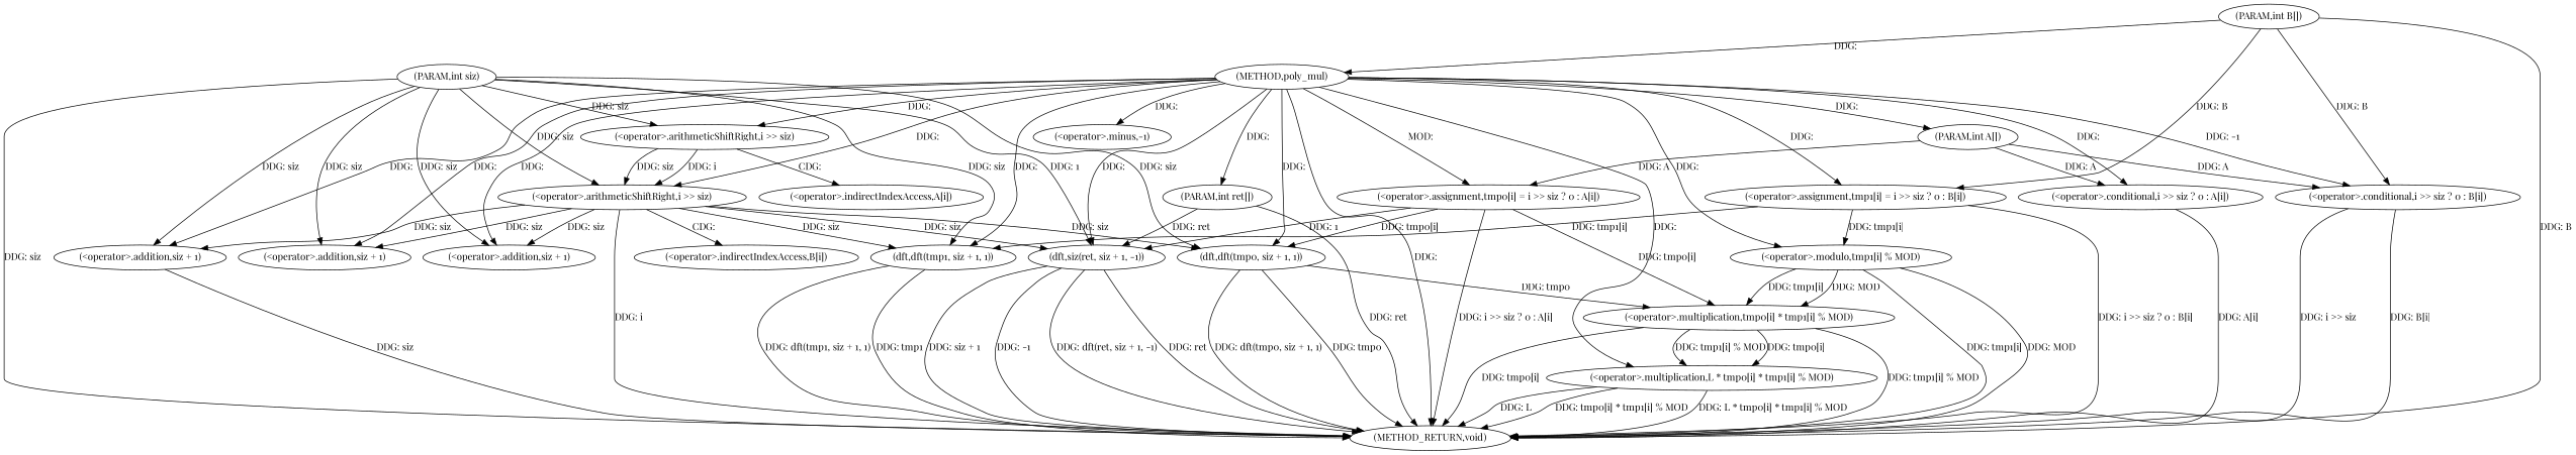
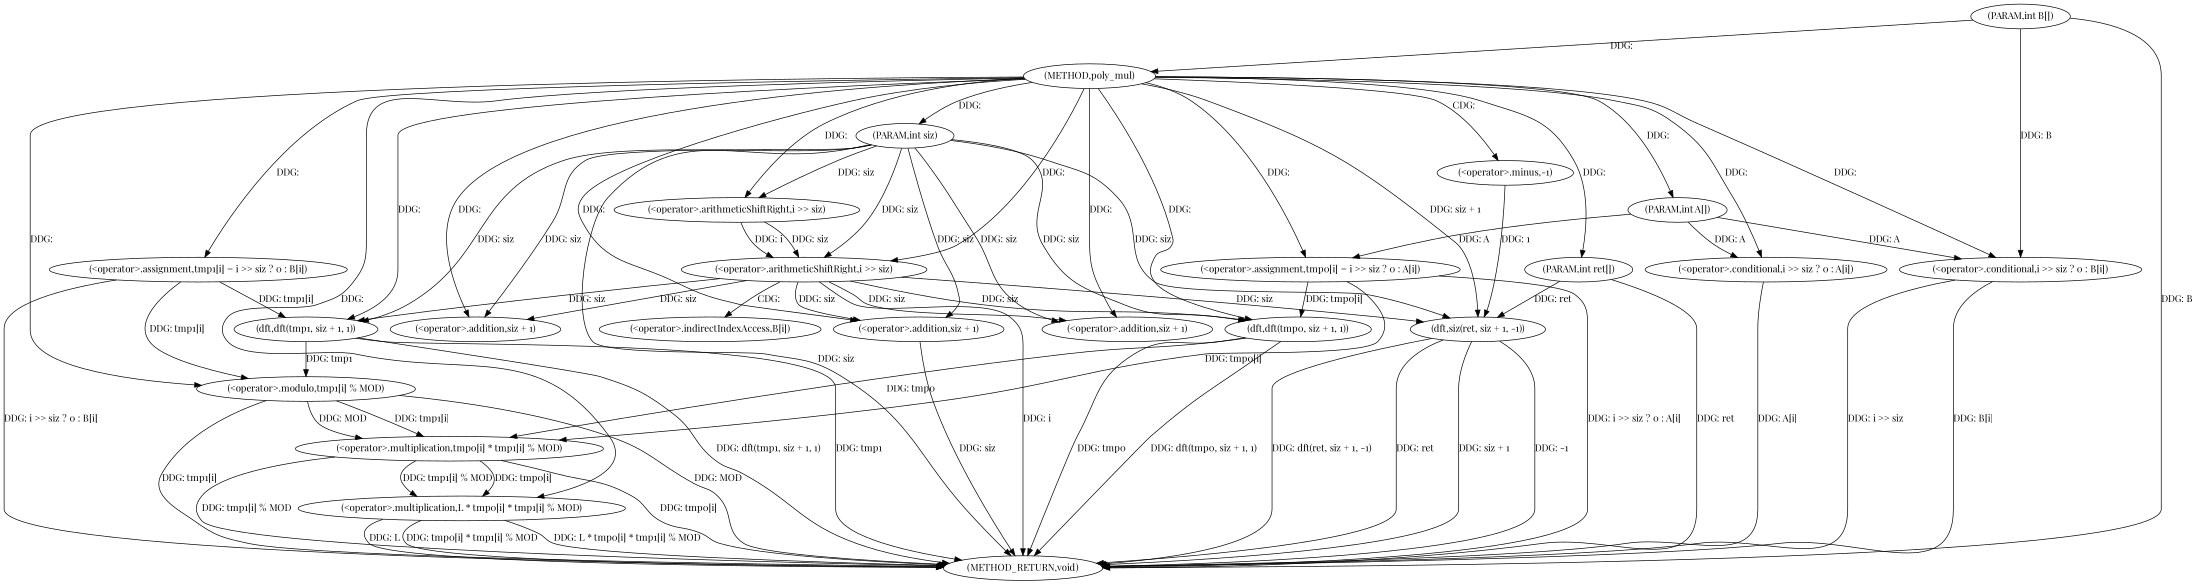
  digraph {
    fontname="Playfair Display"
    node [fontname="Playfair Display"]
    edge [fontname="Playfair Display"]
    n1 [label="(METHOD,poly_mul)"]
    n2 [label="(PARAM,int A[])"]
    n3 [label="(PARAM,int ret[])"]
    n4 [label="(PARAM,int siz)"]
    n5 [label="(<operator>.assignment,tmp0[i] = i >> siz ? 0 : A[i])"]
    n6 [label="(<operator>.assignment,tmp1[i] = i >> siz ? 0 : B[i])"]
    n7 [label="(dft,dft(tmp0, siz + 1, 1))"]
    n8 [label="(dft,dft(tmp1, siz + 1, 1))"]
    n9 [label="(<operator>.multiplication,L * tmp0[i] * tmp1[i] % MOD)"]
    n10 [label="(dft,siz(ret, siz + 1, -1))"]
    n11 [label="(<operator>.conditional,i >> siz ? 0 : A[i])"]
    n12 [label="(<operator>.conditional,i >> siz ? 0 : B[i])"]
    n13 [label="(<operator>.addition,siz + 1)"]
    n14 [label="(<operator>.addition,siz + 1)"]
    n15 [label="(<operator>.addition,siz + 1)"]
    n16 [label="(<operator>.minus,-1)"]
    n17 [label="(<operator>.arithmeticShiftRight,i >> siz)"]
    n18 [label="(<operator>.arithmeticShiftRight,i >> siz)"]
    n19 [label="(<operator>.modulo,tmp1[i] % MOD)"]
    n20 [label="(PARAM,int B[])"]
    n21 [label="(METHOD_RETURN,void)"]
    n22 [label="(<operator>.multiplication,tmp0[i] * tmp1[i] % MOD)"]
-   n23 [label="(<operator>.indirectIndexAccess,A[i])"]
    n24 [label="(<operator>.indirectIndexAccess,B[i])"]
    n1 -> n2 [label="DDG: "]
    n1 -> n3 [label="DDG: "]
-   n1 -> n21 [label="DDG: "]
-   n1 -> n5 [label="MOD: "]
+   n1 -> n4 [label="DDG: "]
+   n1 -> n5 [label="DDG: "]
    n1 -> n6 [label="DDG: "]
    n1 -> n7 [label="DDG: "]
    n1 -> n8 [label="DDG: "]
    n1 -> n9 [label="DDG: "]
-   n1 -> n10 [label="DDG: "]
+   n1 -> n10 [label="DDG: siz + 1"]
    n1 -> n11 [label="DDG: "]
-   n1 -> n12 [label="DDG: -1"]
+   n1 -> n12 [label="DDG: "]
    n1 -> n13 [label="DDG: "]
    n1 -> n14 [label="DDG: "]
    n1 -> n15 [label="DDG: "]
-   n1 -> n16 [label="DDG: "]
+   n1 -> n16 [label="CDG: "]
    n1 -> n17 [label="DDG: "]
    n1 -> n18 [label="DDG: "]
    n1 -> n19 [label="DDG: "]
    n2 -> n5 [label="DDG: A"]
    n2 -> n11 [label="DDG: A"]
    n2 -> n12 [label="DDG: A"]
    n3 -> n10 [label="DDG: ret"]
    n3 -> n21 [label="DDG: ret"]
    n4 -> n7 [label="DDG: siz"]
    n4 -> n8 [label="DDG: siz"]
-   n4 -> n10 [label="DDG: 1"]
+   n4 -> n10 [label="DDG: siz"]
    n4 -> n13 [label="DDG: siz"]
    n4 -> n14 [label="DDG: siz"]
    n4 -> n15 [label="DDG: siz"]
    n4 -> n17 [label="DDG: siz"]
    n4 -> n18 [label="DDG: siz"]
    n4 -> n21 [label="DDG: siz"]
    n5 -> n7 [label="DDG: tmp0[i]"]
    n5 -> n21 [label="DDG: i >> siz ? 0 : A[i]"]
    n5 -> n22 [label="DDG: tmp0[i]"]
    n6 -> n8 [label="DDG: tmp1[i]"]
    n6 -> n19 [label="DDG: tmp1[i]"]
    n6 -> n21 [label="DDG: i >> siz ? 0 : B[i]"]
    n7 -> n21 [label="DDG: tmp0"]
    n7 -> n21 [label="DDG: dft(tmp0, siz + 1, 1)"]
    n7 -> n22 [label="DDG: tmp0"]
+   n8 -> n19 [label="DDG: tmp1"]
    n8 -> n21 [label="DDG: tmp1"]
    n8 -> n21 [label="DDG: dft(tmp1, siz + 1, 1)"]
    n9 -> n21 [label="DDG: tmp0[i] * tmp1[i] % MOD"]
    n9 -> n21 [label="DDG: L * tmp0[i] * tmp1[i] % MOD"]
    n9 -> n21 [label="DDG: L"]
    n10 -> n21 [label="DDG: ret"]
    n10 -> n21 [label="DDG: siz + 1"]
    n10 -> n21 [label="DDG: -1"]
    n10 -> n21 [label="DDG: dft(ret, siz + 1, -1)"]
    n11 -> n21 [label="DDG: A[i]"]
    n12 -> n21 [label="DDG: i >> siz"]
    n12 -> n21 [label="DDG: B[i]"]
    n15 -> n21 [label="DDG: siz"]
-   n5 -> n10 [label="DDG: 1"]
+   n16 -> n10 [label="DDG: 1"]
    n17 -> n18 [label="DDG: i"]
    n17 -> n18 [label="DDG: siz"]
-   n17 -> n23 [label="CDG: "]
    n18 -> n7 [label="DDG: siz"]
    n18 -> n8 [label="DDG: siz"]
    n18 -> n10 [label="DDG: siz"]
    n18 -> n13 [label="DDG: siz"]
    n18 -> n14 [label="DDG: siz"]
    n18 -> n15 [label="DDG: siz"]
    n18 -> n21 [label="DDG: i"]
    n18 -> n24 [label="CDG: "]
    n19 -> n21 [label="DDG: tmp1[i]"]
    n19 -> n21 [label="DDG: MOD"]
    n19 -> n22 [label="DDG: tmp1[i]"]
    n19 -> n22 [label="DDG: MOD"]
    n20 -> n1 [label="DDG: "]
-   n20 -> n6 [label="DDG: B"]
    n20 -> n12 [label="DDG: B"]
    n20 -> n21 [label="DDG: B"]
    n22 -> n9 [label="DDG: tmp1[i] % MOD"]
    n22 -> n9 [label="DDG: tmp0[i]"]
    n22 -> n21 [label="DDG: tmp0[i]"]
    n22 -> n21 [label="DDG: tmp1[i] % MOD"]
  }
